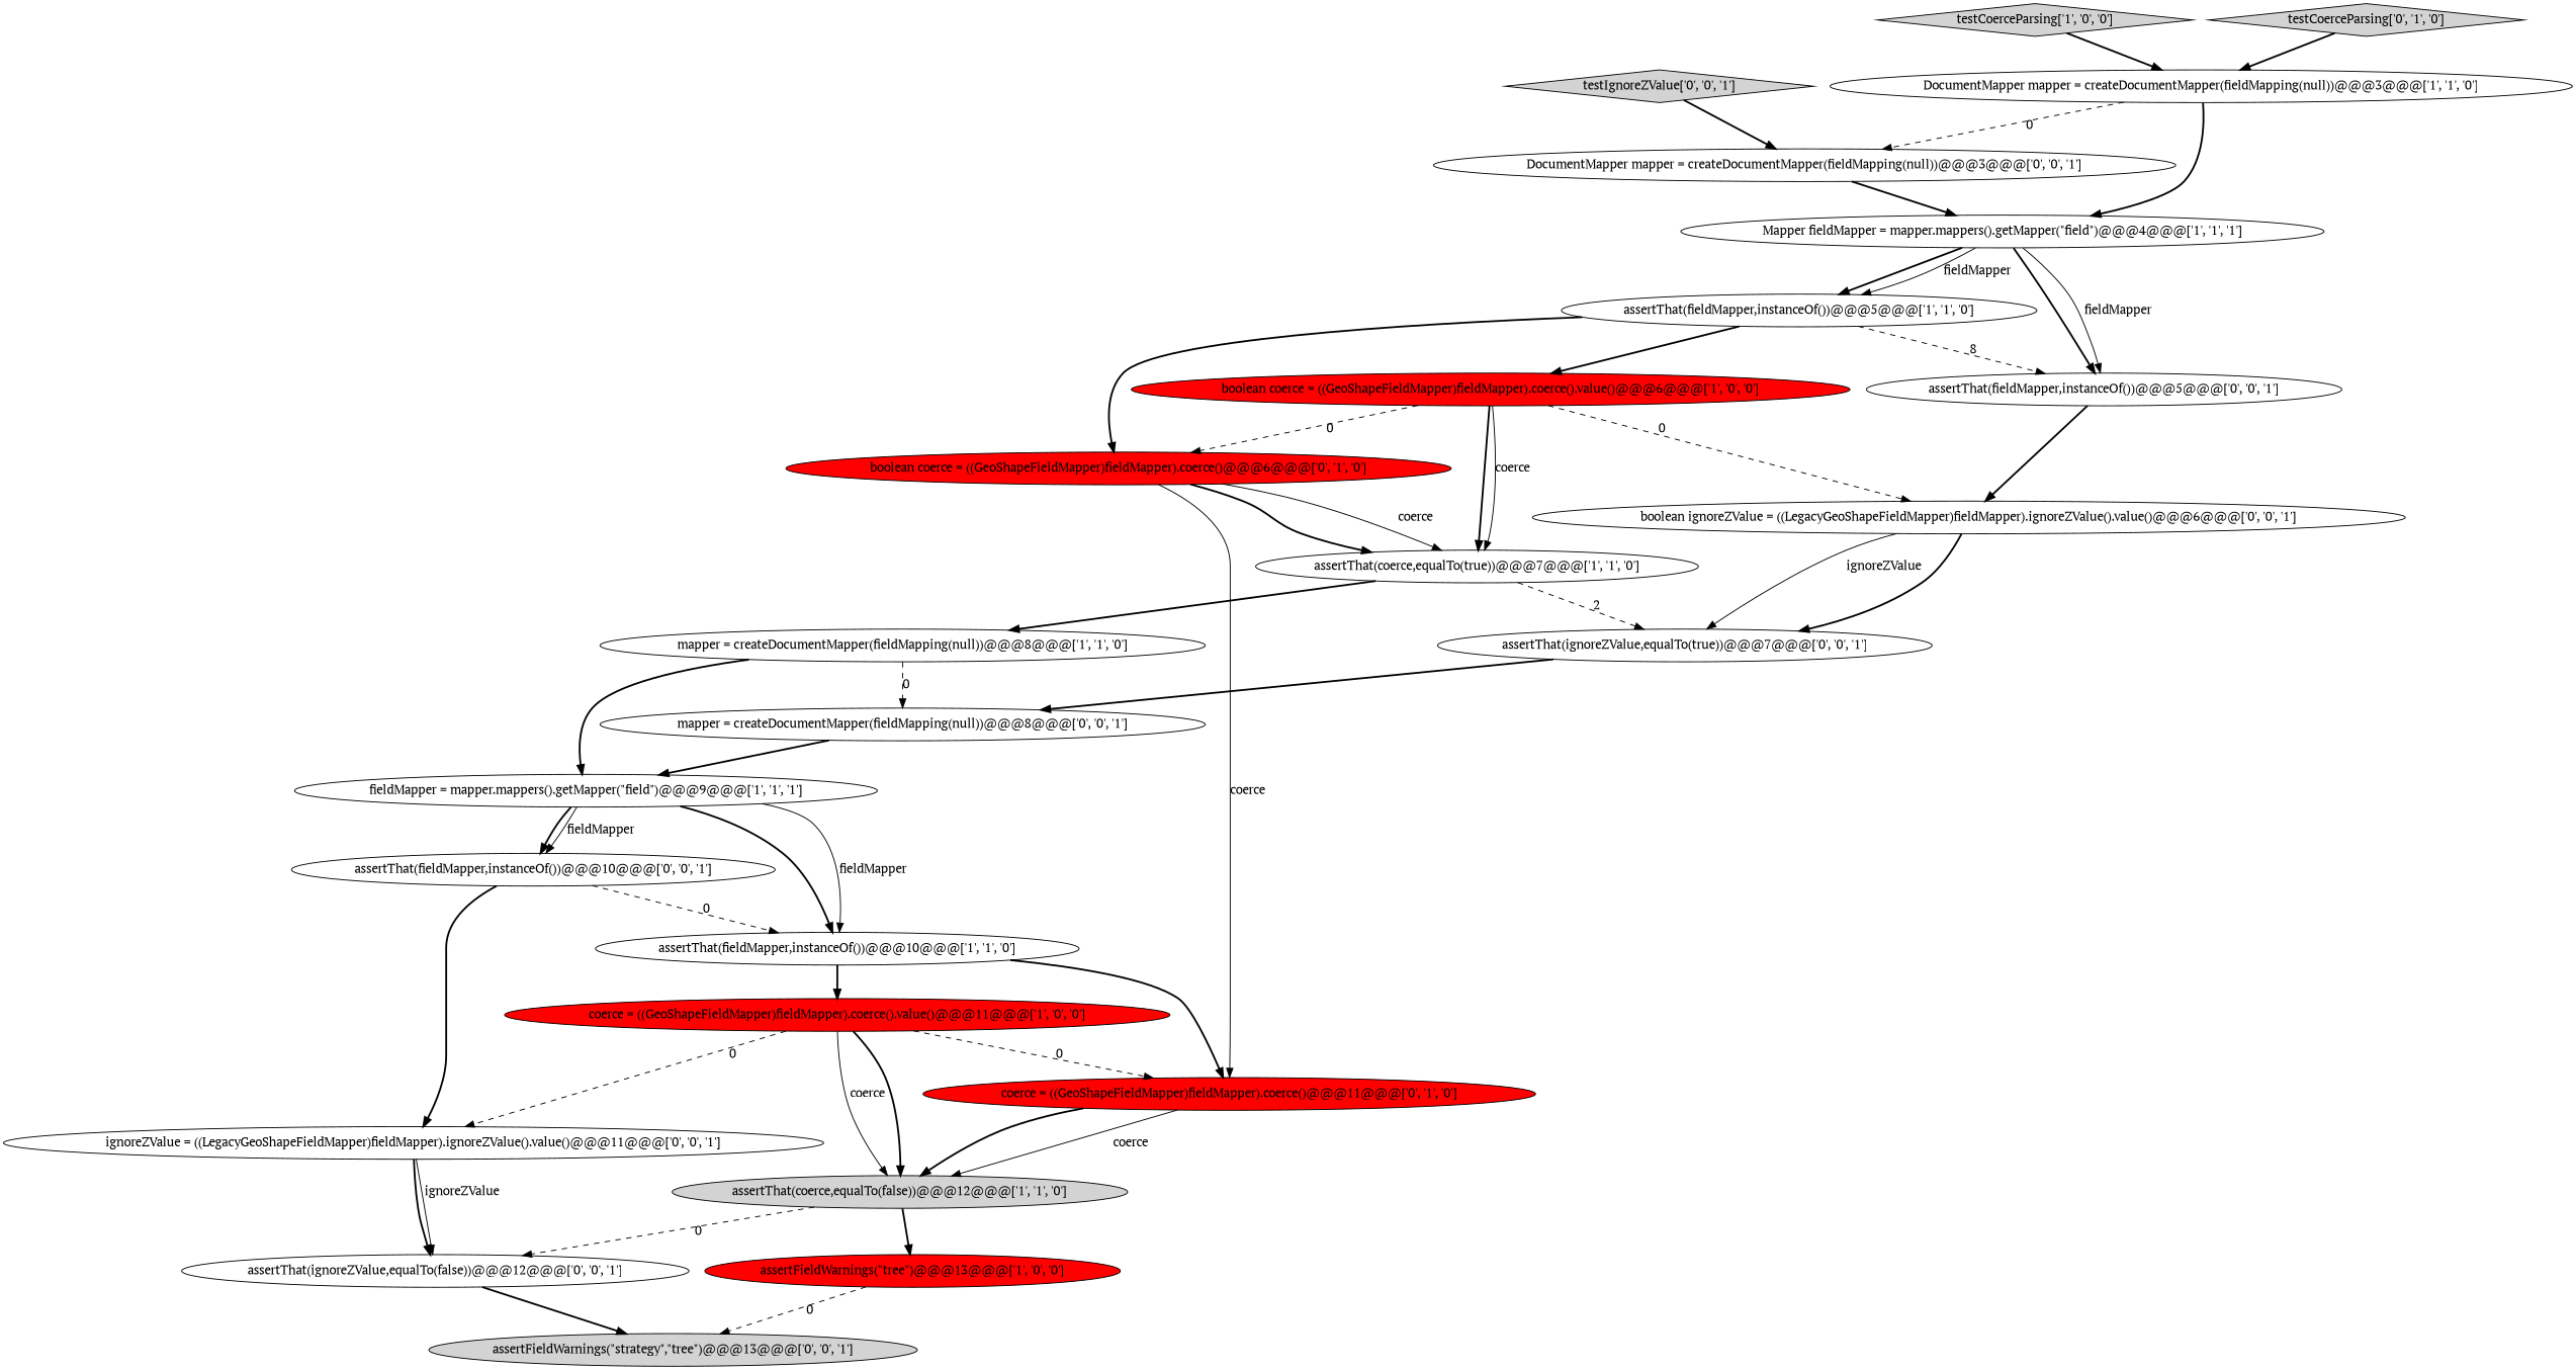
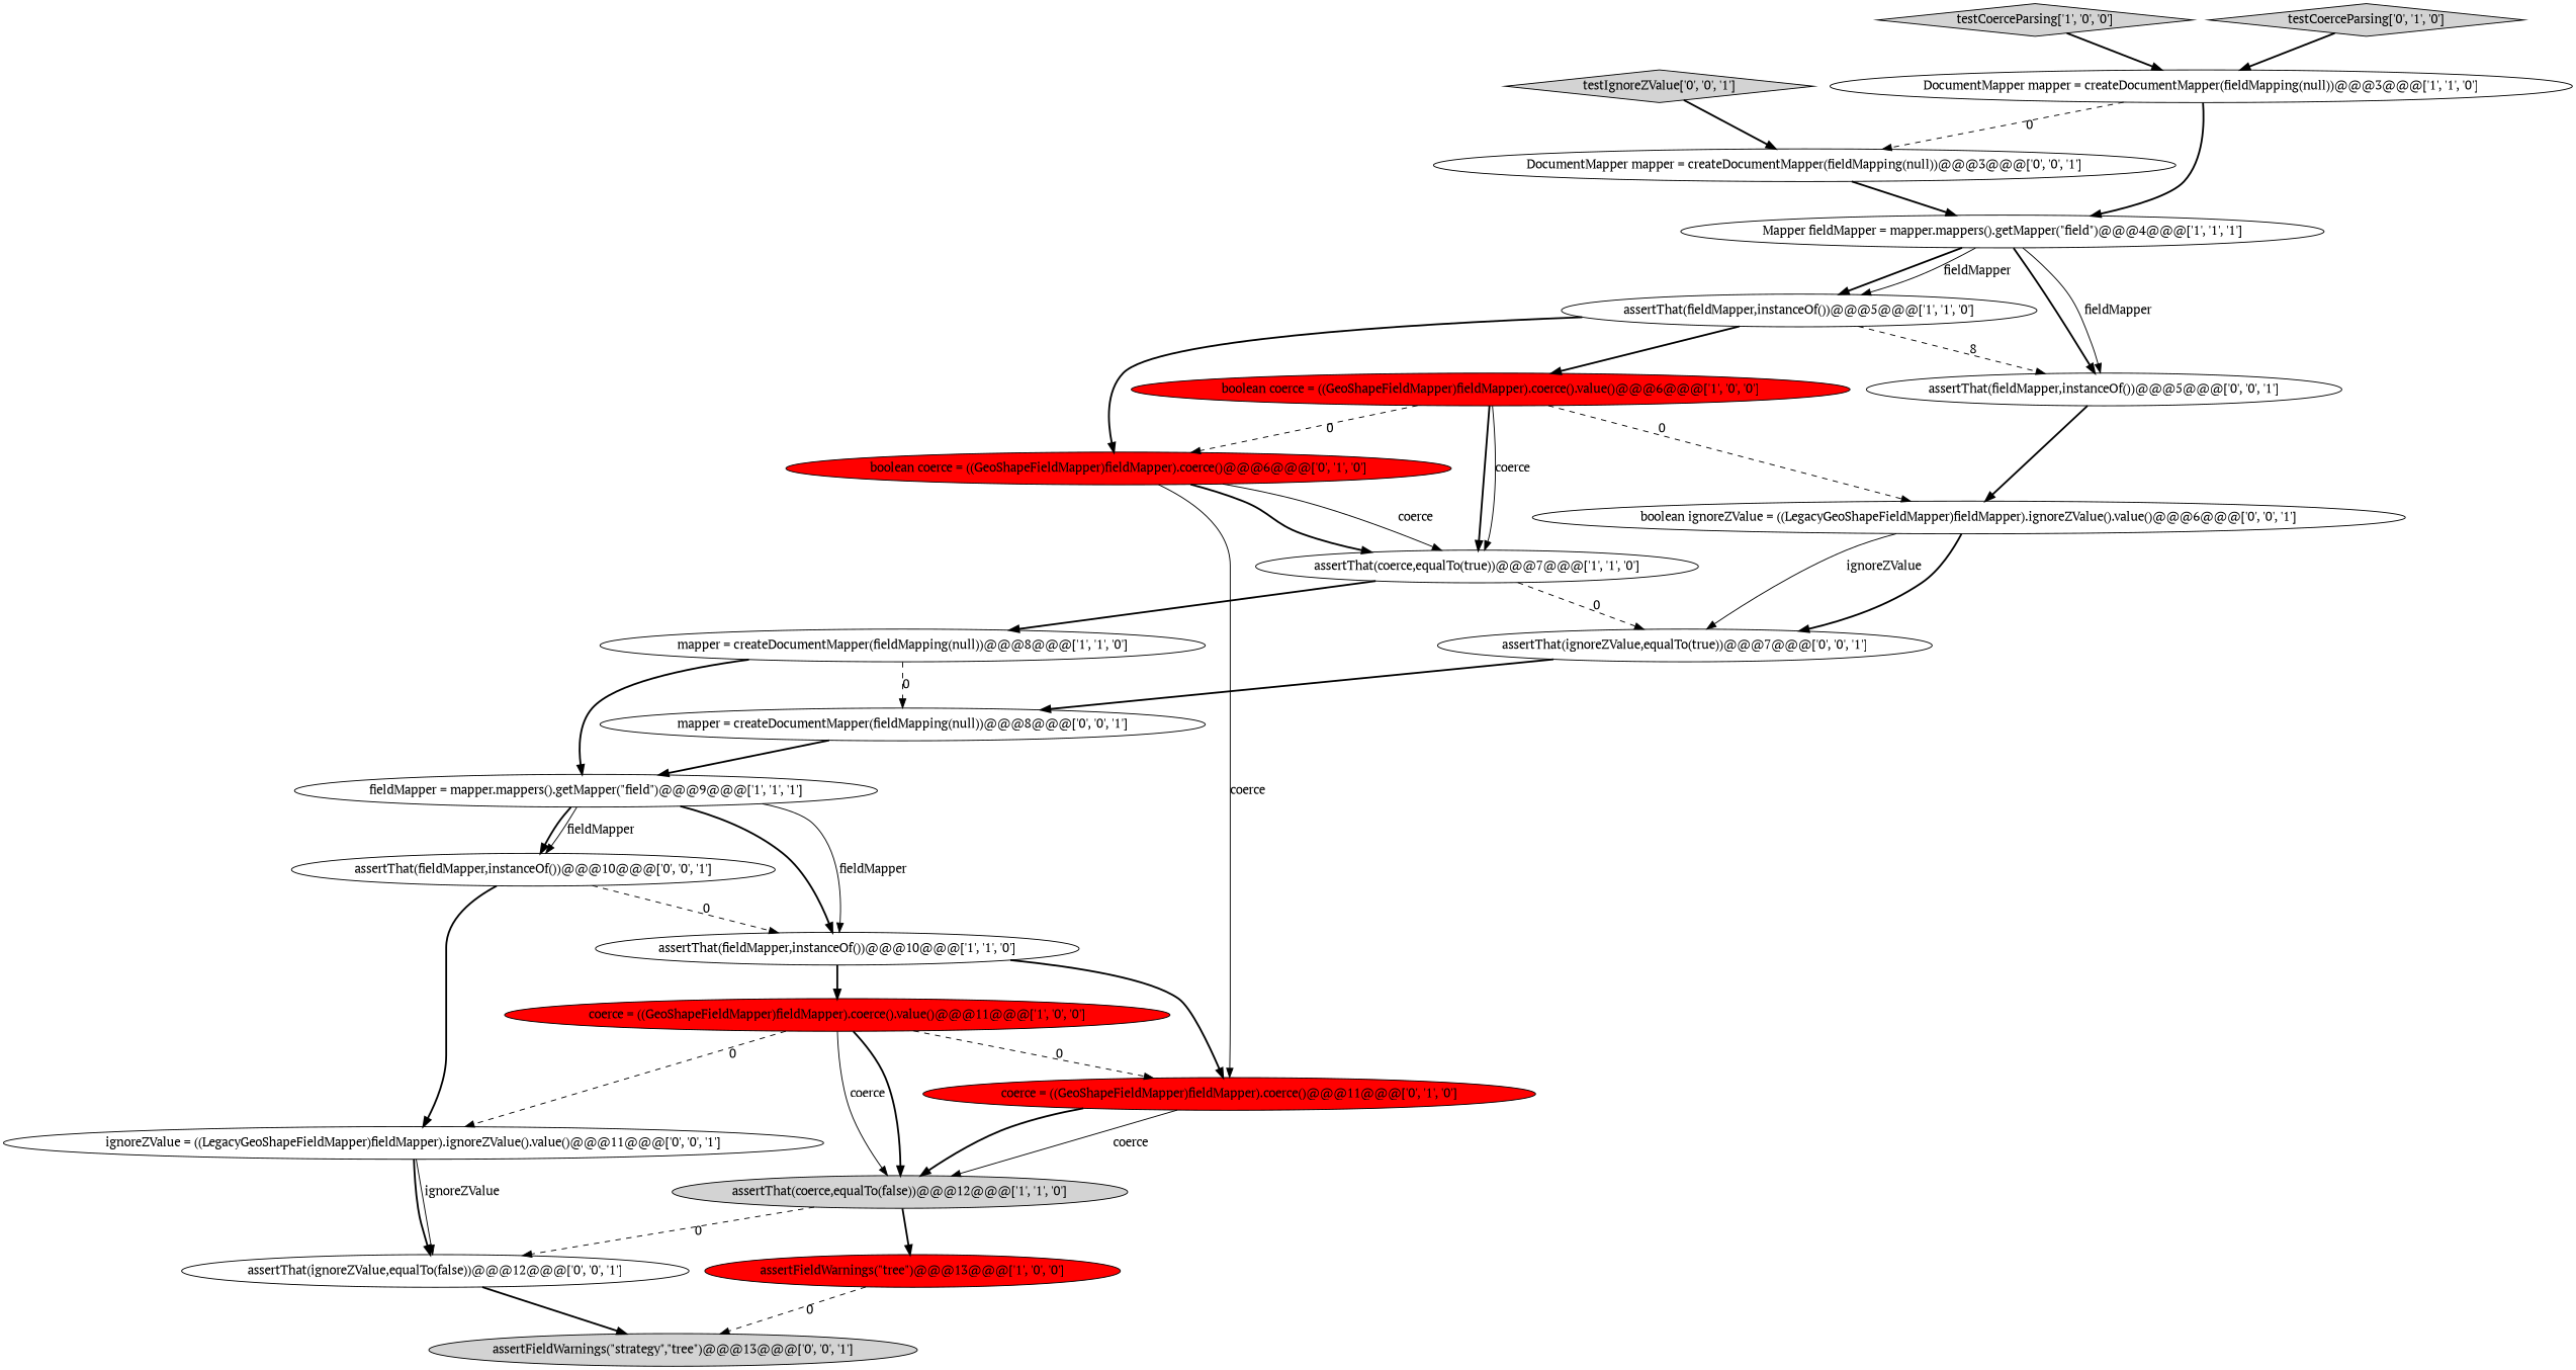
  digraph {
    fontname="PT Serif"
    node [fillcolor=white fontname="PT Serif" shape=ellipse style=filled]
    edge [fontname="PT Serif" style=bold]
    n1 [label="mapper = createDocumentMapper(fieldMapping(null))@@@8@@@['0', '0', '1']"]
    n2 [label="fieldMapper = mapper.mappers().getMapper(\"field\")@@@9@@@['1', '1', '1']"]
    n3 [label="assertThat(fieldMapper,instanceOf())@@@10@@@['0', '0', '1']"]
    n4 [label="assertThat(fieldMapper,instanceOf())@@@10@@@['1', '1', '0']"]
    n5 [label="mapper = createDocumentMapper(fieldMapping(null))@@@8@@@['1', '1', '0']"]
    n6 [label="boolean ignoreZValue = ((LegacyGeoShapeFieldMapper)fieldMapper).ignoreZValue().value()@@@6@@@['0', '0', '1']"]
    n7 [label="assertThat(ignoreZValue,equalTo(true))@@@7@@@['0', '0', '1']"]
    n8 [label="assertThat(fieldMapper,instanceOf())@@@5@@@['0', '0', '1']"]
    n9 [fillcolor=red label="coerce = ((GeoShapeFieldMapper)fieldMapper).coerce()@@@11@@@['0', '1', '0']"]
    n10 [fillcolor=lightgray label="assertThat(coerce,equalTo(false))@@@12@@@['1', '1', '0']"]
    n11 [label="assertThat(ignoreZValue,equalTo(false))@@@12@@@['0', '0', '1']"]
    n12 [fillcolor=red label="assertFieldWarnings(\"tree\")@@@13@@@['1', '0', '0']"]
    n13 [fillcolor=lightgray label="testCoerceParsing['1', '0', '0']" shape=diamond]
    n14 [label="DocumentMapper mapper = createDocumentMapper(fieldMapping(null))@@@3@@@['1', '1', '0']"]
    n15 [label="Mapper fieldMapper = mapper.mappers().getMapper(\"field\")@@@4@@@['1', '1', '1']"]
    n16 [label="DocumentMapper mapper = createDocumentMapper(fieldMapping(null))@@@3@@@['0', '0', '1']"]
    n17 [fillcolor=red label="boolean coerce = ((GeoShapeFieldMapper)fieldMapper).coerce()@@@6@@@['0', '1', '0']"]
    n18 [label="assertThat(coerce,equalTo(true))@@@7@@@['1', '1', '0']"]
    n19 [fillcolor=lightgray label="assertFieldWarnings(\"strategy\",\"tree\")@@@13@@@['0', '0', '1']"]
    n20 [label="assertThat(fieldMapper,instanceOf())@@@5@@@['1', '1', '0']"]
    n21 [fillcolor=red label="boolean coerce = ((GeoShapeFieldMapper)fieldMapper).coerce().value()@@@6@@@['1', '0', '0']"]
    n22 [fillcolor=red label="coerce = ((GeoShapeFieldMapper)fieldMapper).coerce().value()@@@11@@@['1', '0', '0']"]
    n23 [label="ignoreZValue = ((LegacyGeoShapeFieldMapper)fieldMapper).ignoreZValue().value()@@@11@@@['0', '0', '1']"]
    n24 [fillcolor=lightgray label="testIgnoreZValue['0', '0', '1']" shape=diamond]
    n25 [fillcolor=lightgray label="testCoerceParsing['0', '1', '0']" shape=diamond]
    n1 -> n2
    n2 -> n3
    n2 -> n3 [label=fieldMapper style=solid]
    n2 -> n4 [label=fieldMapper style=solid]
    n2 -> n4
    n3 -> n4 [label=0 style=dashed]
    n3 -> n23
    n4 -> n9
    n4 -> n22
    n5 -> n1 [label=0 style=dashed]
    n5 -> n2
    n6 -> n7 [label=ignoreZValue style=solid]
    n6 -> n7
    n7 -> n1
    n8 -> n6
    n9 -> n10 [label=coerce style=solid]
    n9 -> n10
    n10 -> n11 [label=0 style=dashed]
    n10 -> n12
    n11 -> n19
    n12 -> n19 [label=0 style=dashed]
    n13 -> n14
    n14 -> n15
    n14 -> n16 [label=0 style=dashed]
    n15 -> n8
    n15 -> n8 [label=fieldMapper style=solid]
    n15 -> n20
    n15 -> n20 [label=fieldMapper style=solid]
    n16 -> n15
    n17 -> n9 [label=coerce style=solid]
    n17 -> n18 [label=coerce style=solid]
    n17 -> n18
    n18 -> n5
-   n18 -> n7 [label=2 style=dashed]
+   n18 -> n7 [label=0 style=dashed]
    n20 -> n8 [label=8 style=dashed]
    n20 -> n17
    n20 -> n21
    n21 -> n6 [label=0 style=dashed]
    n21 -> n17 [label=0 style=dashed]
    n21 -> n18 [label=coerce style=solid]
    n21 -> n18
    n22 -> n9 [label=0 style=dashed]
    n22 -> n10 [label=coerce style=solid]
    n22 -> n10
    n22 -> n23 [label=0 style=dashed]
    n23 -> n11
    n23 -> n11 [label=ignoreZValue style=solid]
    n24 -> n16
    n25 -> n14
  }
